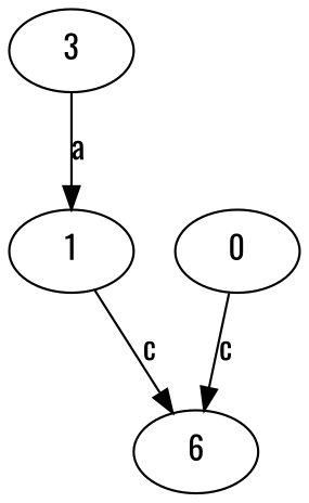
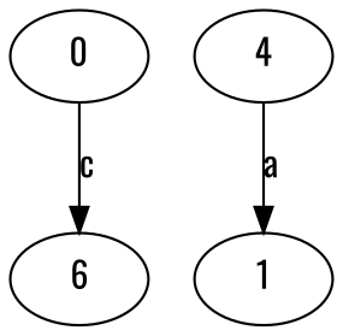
  strict digraph {
    fontname=Oswald
    node [fontname=Oswald]
    edge [fontname=Oswald]
    n1 [label=6]
    1
    0
-   4 [label=3]
-   1 -> n1 [label=c]
+   4
    0 -> n1 [label=c]
    4 -> 1 [label=a]
  }
